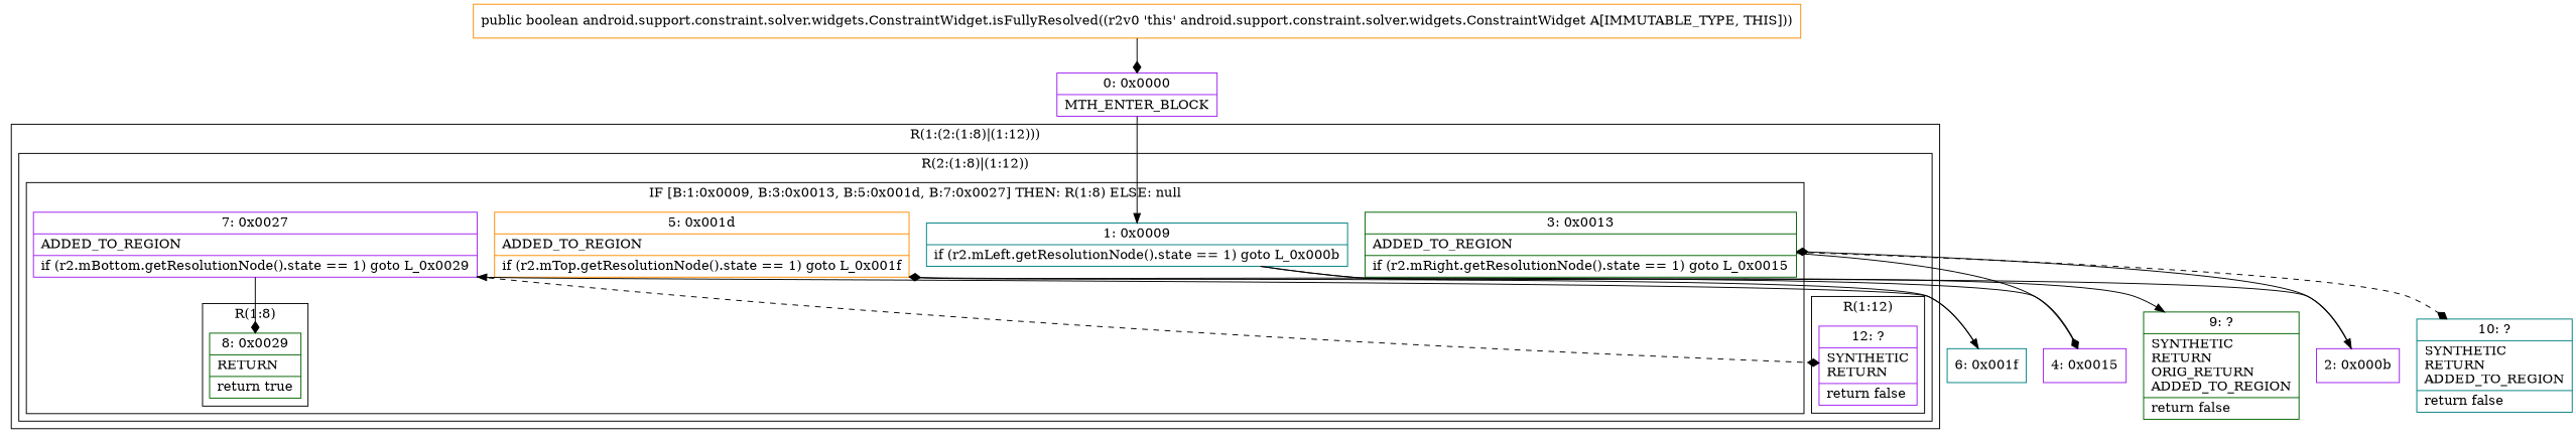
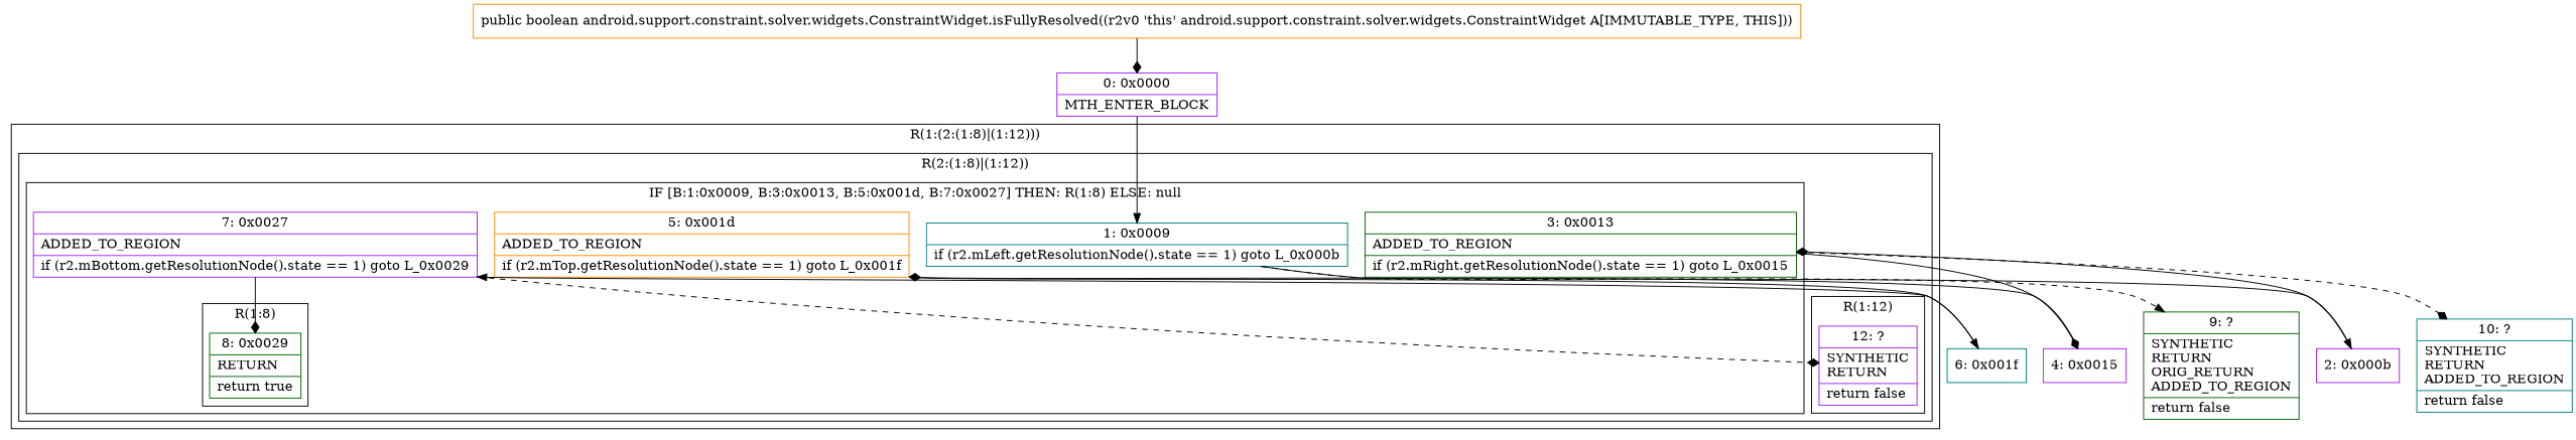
  digraph {
    node [color=purple shape=record]
    edge [arrowhead=diamond]
    n1 [color=darkgreen label="{8\:\ 0x0029|RETURN\l|return true\l}"]
    n2 [color=teal label="{1\:\ 0x0009|if (r2.mLeft.getResolutionNode().state == 1) goto L_0x000b\l}"]
    n3 [color=darkgreen label="{3\:\ 0x0013|ADDED_TO_REGION\l|if (r2.mRight.getResolutionNode().state == 1) goto L_0x0015\l}"]
    n4 [color=darkorange label="{5\:\ 0x001d|ADDED_TO_REGION\l|if (r2.mTop.getResolutionNode().state == 1) goto L_0x001f\l}"]
    n5 [label="{7\:\ 0x0027|ADDED_TO_REGION\l|if (r2.mBottom.getResolutionNode().state == 1) goto L_0x0029\l}"]
    n6 [label="{12\:\ ?|SYNTHETIC\lRETURN\l|return false\l}"]
    n7 [label="{2\:\ 0x000b}"]
    n8 [color=darkgreen label="{9\:\ ?|SYNTHETIC\lRETURN\lORIG_RETURN\lADDED_TO_REGION\l|return false\l}"]
    n9 [label="{4\:\ 0x0015}"]
    n10 [color=teal label="{10\:\ ?|SYNTHETIC\lRETURN\lADDED_TO_REGION\l|return false\l}"]
    n11 [color=teal label="{6\:\ 0x001f}"]
    n12 [label="{0\:\ 0x0000|MTH_ENTER_BLOCK\l}"]
    n13 [color=darkorange label="{public boolean android.support.constraint.solver.widgets.ConstraintWidget.isFullyResolved((r2v0 'this' android.support.constraint.solver.widgets.ConstraintWidget A[IMMUTABLE_TYPE, THIS])) }"]
    subgraph cluster_1 {
      label="R(1:(2:(1:8)|(1:12)))"
      subgraph cluster_2 {
        label="R(2:(1:8)|(1:12))"
        subgraph cluster_3 {
          label="IF [B:1:0x0009, B:3:0x0013, B:5:0x001d, B:7:0x0027] THEN: R(1:8) ELSE: null"
          n2
          n3
          n4
          n5
          subgraph cluster_4 {
            label="R(1:8)"
            n1
          }
        }
        subgraph cluster_5 {
          label="R(1:12)"
          n6
        }
      }
    }
    n2 -> n7 [arrowhead=normal]
-   n2 -> n8 [arrowhead=normal style=solid]
+   n2 -> n8 [arrowhead=normal style=dashed]
    n3 -> n9
    n3 -> n10 [style=dashed]
    n4 -> n11 [arrowhead=normal]
    n5 -> n1
    n5 -> n6 [style=dashed]
    n7 -> n3
    n9 -> n4
    n11 -> n5 [arrowhead=normal]
    n12 -> n2 [arrowhead=normal]
    n13 -> n12
  }
